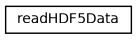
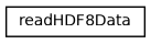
  digraph {
    rankdir=LR
-   n1 [color=black fillcolor=white fontname=Helvetica fontsize=10 height=0.2 label=readHDF5Data shape=record style=filled width=0.4]
+   n1 [color=black fillcolor=white fontname=Helvetica fontsize=10 height=0.2 label=readHDF8Data shape=record style=filled width=0.4]
  }
